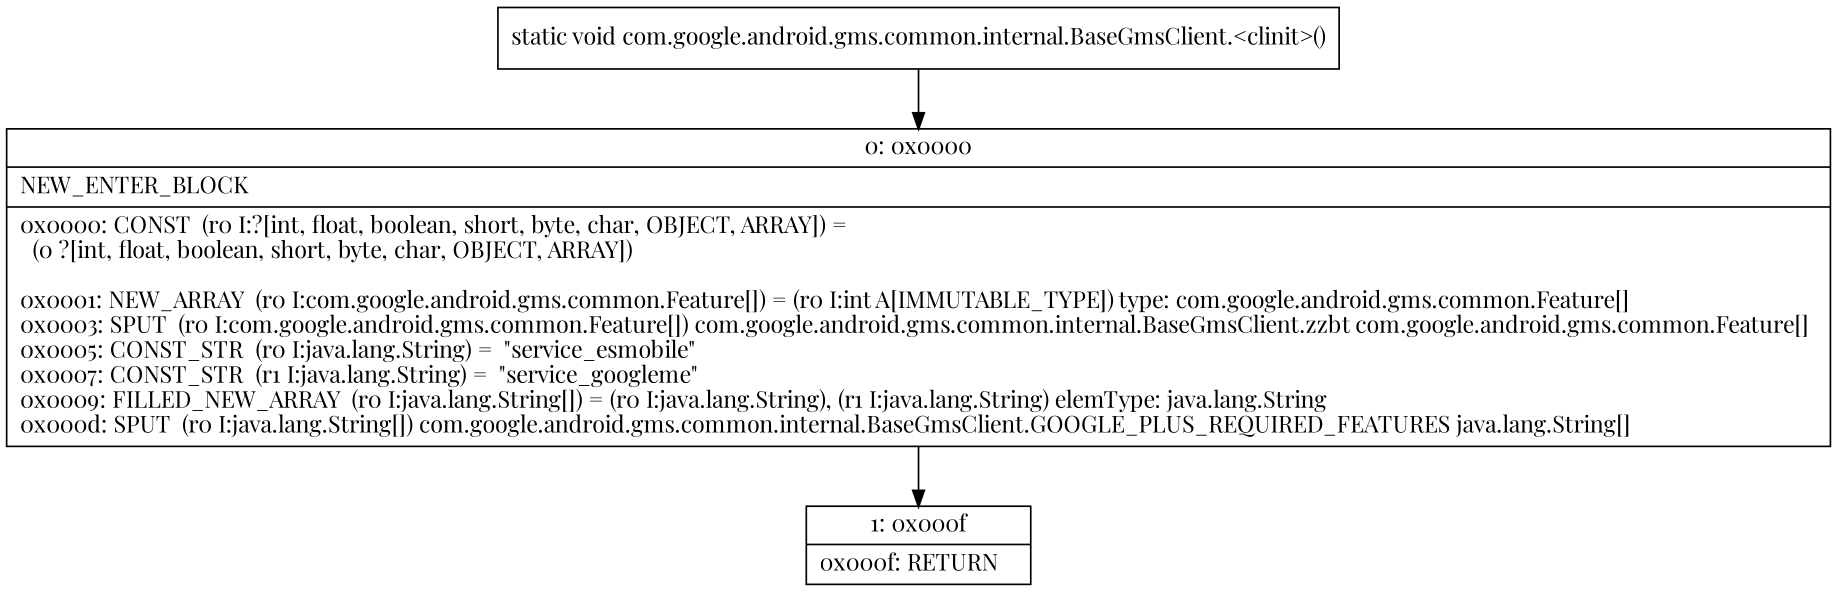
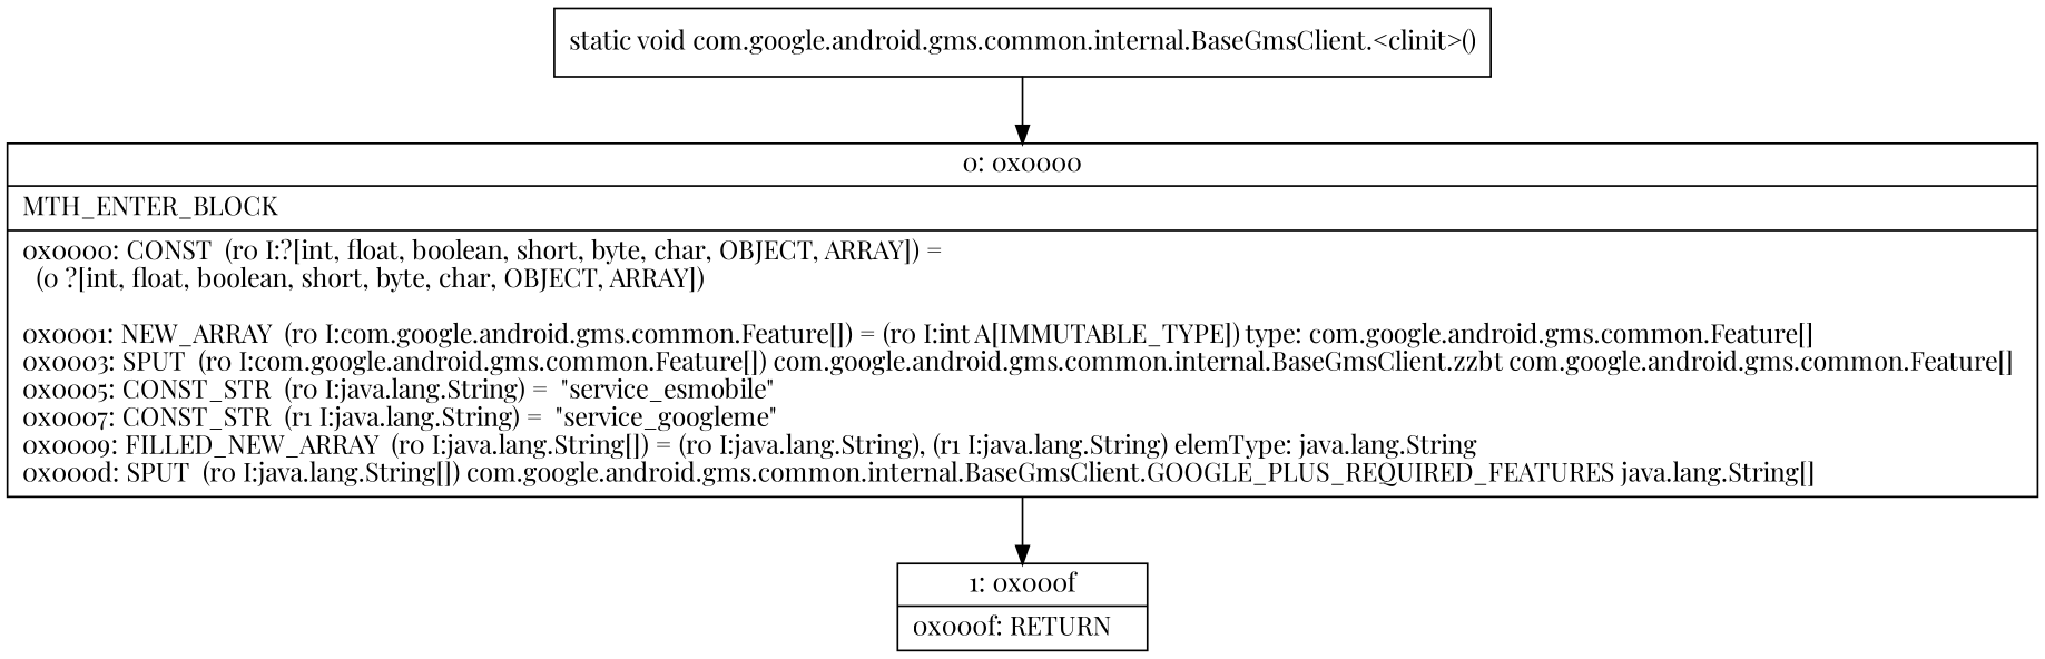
  digraph {
    fontname="Playfair Display"
    node [shape=record fontname="Playfair Display"]
    edge [fontname="Playfair Display"]
-   n1 [label="{0\:\ 0x0000|NEW_ENTER_BLOCK\l|0x0000: CONST  (r0 I:?[int, float, boolean, short, byte, char, OBJECT, ARRAY]) = \l  (0 ?[int, float, boolean, short, byte, char, OBJECT, ARRAY])\l \l0x0001: NEW_ARRAY  (r0 I:com.google.android.gms.common.Feature[]) = (r0 I:int A[IMMUTABLE_TYPE]) type: com.google.android.gms.common.Feature[] \l0x0003: SPUT  (r0 I:com.google.android.gms.common.Feature[]) com.google.android.gms.common.internal.BaseGmsClient.zzbt com.google.android.gms.common.Feature[] \l0x0005: CONST_STR  (r0 I:java.lang.String) =  \"service_esmobile\" \l0x0007: CONST_STR  (r1 I:java.lang.String) =  \"service_googleme\" \l0x0009: FILLED_NEW_ARRAY  (r0 I:java.lang.String[]) = (r0 I:java.lang.String), (r1 I:java.lang.String) elemType: java.lang.String \l0x000d: SPUT  (r0 I:java.lang.String[]) com.google.android.gms.common.internal.BaseGmsClient.GOOGLE_PLUS_REQUIRED_FEATURES java.lang.String[] \l}"]
+   n1 [label="{0\:\ 0x0000|MTH_ENTER_BLOCK\l|0x0000: CONST  (r0 I:?[int, float, boolean, short, byte, char, OBJECT, ARRAY]) = \l  (0 ?[int, float, boolean, short, byte, char, OBJECT, ARRAY])\l \l0x0001: NEW_ARRAY  (r0 I:com.google.android.gms.common.Feature[]) = (r0 I:int A[IMMUTABLE_TYPE]) type: com.google.android.gms.common.Feature[] \l0x0003: SPUT  (r0 I:com.google.android.gms.common.Feature[]) com.google.android.gms.common.internal.BaseGmsClient.zzbt com.google.android.gms.common.Feature[] \l0x0005: CONST_STR  (r0 I:java.lang.String) =  \"service_esmobile\" \l0x0007: CONST_STR  (r1 I:java.lang.String) =  \"service_googleme\" \l0x0009: FILLED_NEW_ARRAY  (r0 I:java.lang.String[]) = (r0 I:java.lang.String), (r1 I:java.lang.String) elemType: java.lang.String \l0x000d: SPUT  (r0 I:java.lang.String[]) com.google.android.gms.common.internal.BaseGmsClient.GOOGLE_PLUS_REQUIRED_FEATURES java.lang.String[] \l}"]
    n2 [label="{1\:\ 0x000f|0x000f: RETURN   \l}"]
    n3 [label="{static void com.google.android.gms.common.internal.BaseGmsClient.\<clinit\>() }"]
    n1 -> n2
    n3 -> n1
  }
